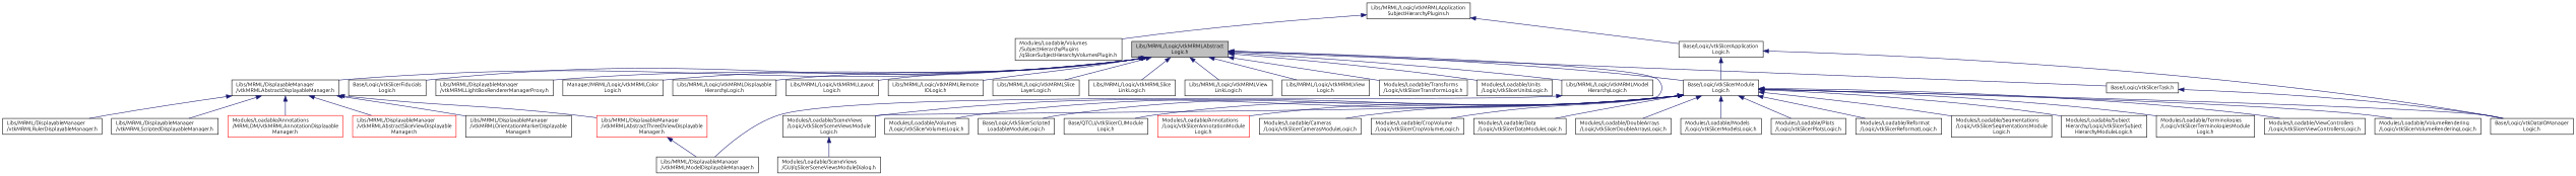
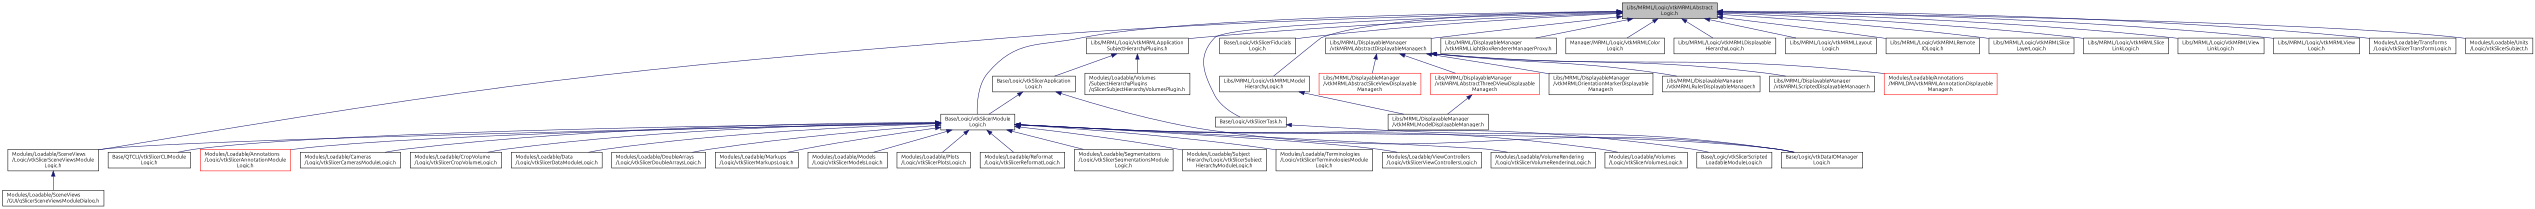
  digraph {
    fontname=Ubuntu
    node [color=black fontname=Ubuntu fontsize=10 shape=record]
    edge [color=midnightblue dir=back fontname=Ubuntu fontsize=10 labelfontname=Helvetica labelfontsize=10 style=solid]
    n1 [fillcolor=grey75 fontcolor=black height=0.2 label="Libs/MRML/Logic/vtkMRMLAbstract\lLogic.h" style=filled width=0.4]
    n2 [height=0.2 label="Base/Logic/vtkSlicerModule\lLogic.h" width=0.4]
    n3 [height=0.2 label="Modules/Loadable/SceneViews\l/Logic/vtkSlicerSceneViewsModule\lLogic.h" width=0.4]
    n4 [height=0.2 label="Base/Logic/vtkSlicerTask.h" width=0.4]
    n5 [height=0.2 label="Base/Logic/vtkSlicerFiducials\lLogic.h" width=0.4]
    n6 [height=0.2 label="Libs/MRML/DisplayableManager\l/vtkMRMLAbstractDisplayableManager.h" width=0.4]
    n7 [height=0.2 label="Libs/MRML/DisplayableManager\l/vtkMRMLLightBoxRendererManagerProxy.h" width=0.4]
    n8 [height=0.2 label="Libs/MRML/Logic/vtkMRMLApplication\lSubjectHierarchyPlugins.h" width=0.4]
    n9 [height=0.2 label="Manager/MRML/Logic/vtkMRMLColor\lLogic.h" width=0.4]
    n10 [height=0.2 label="Libs/MRML/Logic/vtkMRMLDisplayable\lHierarchyLogic.h" width=0.4]
    n11 [height=0.2 label="Libs/MRML/Logic/vtkMRMLLayout\lLogic.h" width=0.4]
    n12 [height=0.2 label="Libs/MRML/Logic/vtkMRMLModel\lHierarchyLogic.h" width=0.4]
    n13 [height=0.2 label="Libs/MRML/Logic/vtkMRMLRemote\lIOLogic.h" width=0.4]
    n14 [height=0.2 label="Libs/MRML/Logic/vtkMRMLSlice\lLayerLogic.h" width=0.4]
    n15 [height=0.2 label="Libs/MRML/Logic/vtkMRMLSlice\lLinkLogic.h" width=0.4]
    n16 [height=0.2 label="Libs/MRML/Logic/vtkMRMLView\lLinkLogic.h" width=0.4]
    n17 [height=0.2 label="Libs/MRML/Logic/vtkMRMLView\lLogic.h" width=0.4]
    n18 [height=0.2 label="Modules/Loadable/Transforms\l/Logic/vtkSlicerTransformLogic.h" width=0.4]
-   n19 [height=0.2 label="Modules/Loadable/Units\l/Logic/vtkSlicerUnitsLogic.h" width=0.4]
+   n19 [height=0.2 label="Modules/Loadable/Units\l/Logic/vtkSlicerSubject.h" width=0.4]
    n20 [height=0.2 label="Base/Logic/vtkDataIOManager\lLogic.h" width=0.4]
    n21 [height=0.2 label="Base/Logic/vtkSlicerScripted\lLoadableModuleLogic.h" width=0.4]
    n22 [height=0.2 label="Base/QTCLI/vtkSlicerCLIModule\lLogic.h" width=0.4]
    n23 [color=red height=0.2 label="Modules/Loadable/Annotations\l/Logic/vtkSlicerAnnotationModule\lLogic.h" width=0.4]
    n24 [height=0.2 label="Modules/Loadable/Cameras\l/Logic/vtkSlicerCamerasModuleLogic.h" width=0.4]
    n25 [height=0.2 label="Modules/Loadable/CropVolume\l/Logic/vtkSlicerCropVolumeLogic.h" width=0.4]
    n26 [height=0.2 label="Modules/Loadable/Data\l/Logic/vtkSlicerDataModuleLogic.h" width=0.4]
    n27 [height=0.2 label="Modules/Loadable/DoubleArrays\l/Logic/vtkSlicerDoubleArraysLogic.h" width=0.4]
+   n28 [height=0.2 label="Modules/Loadable/Markups\l/Logic/vtkSlicerMarkupsLogic.h" width=0.4]
    n29 [height=0.2 label="Modules/Loadable/Models\l/Logic/vtkSlicerModelsLogic.h" width=0.4]
    n30 [height=0.2 label="Modules/Loadable/Plots\l/Logic/vtkSlicerPlotsLogic.h" width=0.4]
    n31 [height=0.2 label="Modules/Loadable/Reformat\l/Logic/vtkSlicerReformatLogic.h" width=0.4]
    n32 [height=0.2 label="Modules/Loadable/Segmentations\l/Logic/vtkSlicerSegmentationsModule\lLogic.h" width=0.4]
    n33 [height=0.2 label="Modules/Loadable/Subject\lHierarchy/Logic/vtkSlicerSubject\lHierarchyModuleLogic.h" width=0.4]
    n34 [height=0.2 label="Modules/Loadable/Terminologies\l/Logic/vtkSlicerTerminologiesModule\lLogic.h" width=0.4]
    n35 [height=0.2 label="Modules/Loadable/ViewControllers\l/Logic/vtkSlicerViewControllersLogic.h" width=0.4]
    n36 [height=0.2 label="Modules/Loadable/VolumeRendering\l/Logic/vtkSlicerVolumeRenderingLogic.h" width=0.4]
    n37 [height=0.2 label="Modules/Loadable/Volumes\l/Logic/vtkSlicerVolumesLogic.h" width=0.4]
    n38 [height=0.2 label="Modules/Loadable/SceneViews\l/GUI/qSlicerSceneViewsModuleDialog.h" width=0.4]
    n39 [color=red height=0.2 label="Libs/MRML/DisplayableManager\l/vtkMRMLAbstractSliceViewDisplayable\lManager.h" width=0.4]
    n40 [color=red height=0.2 label="Libs/MRML/DisplayableManager\l/vtkMRMLAbstractThreeDViewDisplayable\lManager.h" width=0.4]
    n41 [height=0.2 label="Libs/MRML/DisplayableManager\l/vtkMRMLOrientationMarkerDisplayable\lManager.h" width=0.4]
    n42 [height=0.2 label="Libs/MRML/DisplayableManager\l/vtkMRMLRulerDisplayableManager.h" width=0.4]
    n43 [height=0.2 label="Libs/MRML/DisplayableManager\l/vtkMRMLScriptedDisplayableManager.h" width=0.4]
    n44 [color=red height=0.2 label="Modules/Loadable/Annotations\l/MRMLDM/vtkMRMLAnnotationDisplayable\lManager.h" width=0.4]
    n45 [height=0.2 label="Base/Logic/vtkSlicerApplication\lLogic.h" width=0.4]
    n46 [height=0.2 label="Modules/Loadable/Volumes\l/SubjectHierarchyPlugins\l/qSlicerSubjectHierarchyVolumesPlugin.h" width=0.4]
    n47 [height=0.2 label="Libs/MRML/DisplayableManager\l/vtkMRMLModelDisplayableManager.h" width=0.4]
    n1 -> n2
    n1 -> n3
    n1 -> n4
    n1 -> n5
    n1 -> n6
    n1 -> n7
+   n1 -> n8
    n1 -> n9
    n1 -> n10
    n1 -> n11
    n1 -> n12
    n1 -> n13
    n1 -> n14
    n1 -> n15
    n1 -> n16
    n1 -> n17
    n1 -> n18
    n1 -> n19
    n2 -> n3
    n2 -> n20
    n2 -> n21
    n2 -> n22
    n2 -> n23
    n2 -> n24
    n2 -> n25
    n2 -> n26
    n2 -> n27
+   n2 -> n28
    n2 -> n29
    n2 -> n30
    n2 -> n31
    n2 -> n32
    n2 -> n33
    n2 -> n34
    n2 -> n35
    n2 -> n36
    n2 -> n37
    n3 -> n38
    n4 -> n20
    n6 -> n39
    n6 -> n40
    n6 -> n41
    n6 -> n42
    n6 -> n43
    n6 -> n44
    n8 -> n45
    n8 -> n46
    n12 -> n47
    n40 -> n47
    n45 -> n2
    n45 -> n20
  }
